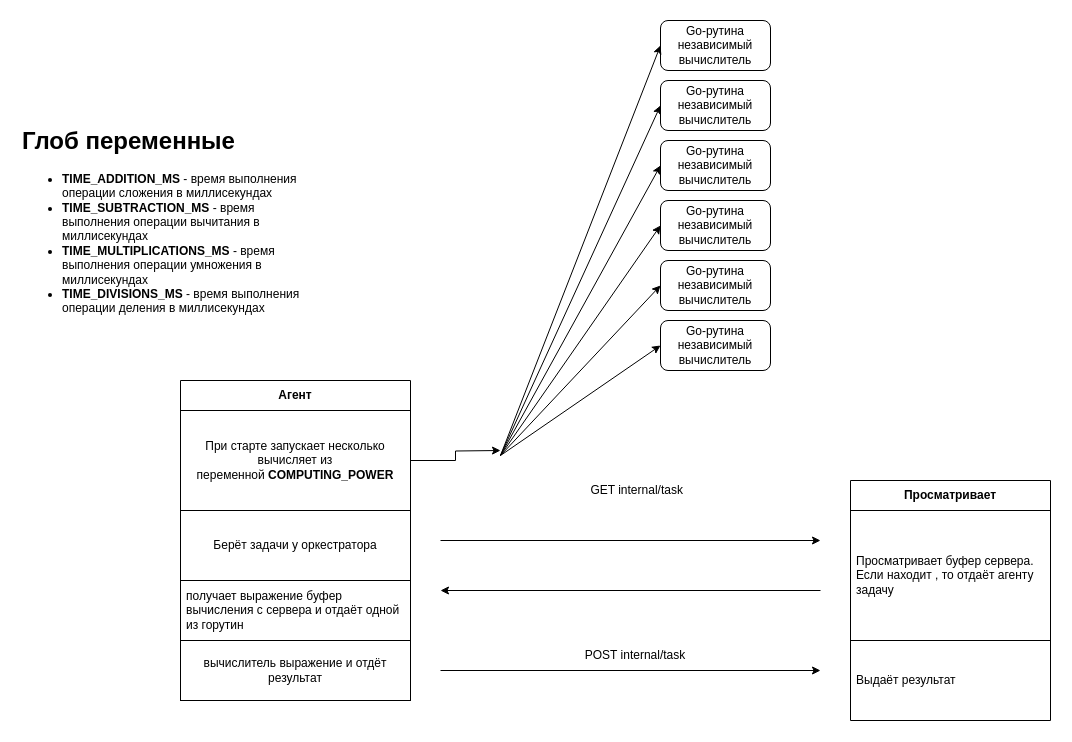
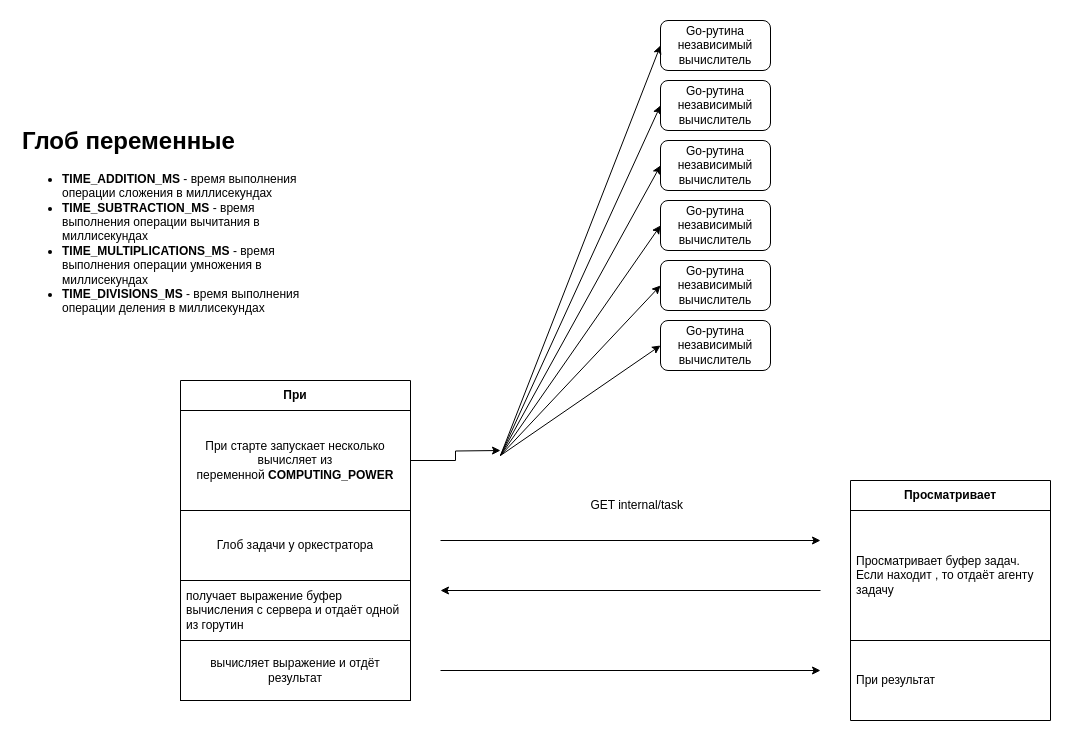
  <mxCell id="0" />
  <mxCell id="1" parent="0" />
- <mxCell id="2" value="&lt;b&gt;Агент&lt;/b&gt;" style="swimlane;fontStyle=0;childLayout=stackLayout;horizontal=1;startSize=30;horizontalStack=0;resizeParent=1;resizeParentMax=0;resizeLast=0;collapsible=1;marginBottom=0;whiteSpace=wrap;html=1;" parent="1" vertex="1"><mxGeometry y="380" width="230" height="320" as="geometry" x="180" /></mxCell>
+ <mxCell id="2" value="&lt;b&gt;При&lt;/b&gt;" style="swimlane;fontStyle=0;childLayout=stackLayout;horizontal=1;startSize=30;horizontalStack=0;resizeParent=1;resizeParentMax=0;resizeLast=0;collapsible=1;marginBottom=0;whiteSpace=wrap;html=1;" parent="1" vertex="1"><mxGeometry y="380" width="230" height="320" as="geometry" x="180" /></mxCell>
  <mxCell id="3" style="edgeStyle=orthogonalEdgeStyle;rounded=0;orthogonalLoop=1;jettySize=auto;html=1;exitX=1;exitY=0.5;exitDx=0;exitDy=0;" parent="2" source="4" edge="1"><mxGeometry relative="1" as="geometry"><mxPoint x="320" y="70" as="targetPoint" /></mxGeometry></mxCell>
  <mxCell id="4" value="&lt;span style=&quot;background-color: transparent; color: light-dark(rgb(0, 0, 0), rgb(255, 255, 255));&quot;&gt;При старте запускает несколько вычисляет из переменной&amp;nbsp;&lt;/span&gt;&lt;b style=&quot;background-color: transparent; color: light-dark(rgb(0, 0, 0), rgb(255, 255, 255));&quot;&gt;COMPUTING_POWER&lt;/b&gt;" style="text;strokeColor=default;fillColor=none;align=center;verticalAlign=middle;spacingLeft=4;spacingRight=4;overflow=hidden;points=[[0,0.5],[1,0.5]];portConstraint=eastwest;rotatable=0;whiteSpace=wrap;html=1;" parent="2" vertex="1"><mxGeometry y="30" width="230" height="100" as="geometry" /></mxCell>
- <mxCell id="5" value="Берёт задачи у оркестратора" style="text;strokeColor=default;fillColor=none;align=center;verticalAlign=middle;spacingLeft=4;spacingRight=4;overflow=hidden;points=[[0,0.5],[1,0.5]];portConstraint=eastwest;rotatable=0;whiteSpace=wrap;html=1;" parent="2" vertex="1"><mxGeometry y="130" width="230" height="70" as="geometry" /></mxCell>
+ <mxCell id="5" value="Глоб задачи у оркестратора" style="text;strokeColor=default;fillColor=none;align=center;verticalAlign=middle;spacingLeft=4;spacingRight=4;overflow=hidden;points=[[0,0.5],[1,0.5]];portConstraint=eastwest;rotatable=0;whiteSpace=wrap;html=1;" parent="2" vertex="1"><mxGeometry y="130" width="230" height="70" as="geometry" /></mxCell>
  <mxCell id="6" value="&lt;span style=&quot;background-color: transparent; color: light-dark(rgb(0, 0, 0), rgb(255, 255, 255));&quot;&gt;получает выражение буфер вычисления с сервера и отдаёт одной из горутин&lt;/span&gt;" style="text;strokeColor=default;fillColor=none;align=left;verticalAlign=middle;spacingLeft=4;spacingRight=4;overflow=hidden;points=[[0,0.5],[1,0.5]];portConstraint=eastwest;rotatable=0;whiteSpace=wrap;html=1;" parent="2" vertex="1"><mxGeometry y="200" width="230" height="60" as="geometry" /></mxCell>
- <mxCell id="7" value="&lt;span style=&quot;background-color: transparent; color: light-dark(rgb(0, 0, 0), rgb(255, 255, 255));&quot;&gt;вычислитель выражение и отдёт результат&lt;/span&gt;" style="text;strokeColor=default;fillColor=none;align=center;verticalAlign=middle;spacingLeft=4;spacingRight=4;overflow=hidden;points=[[0,0.5],[1,0.5]];portConstraint=eastwest;rotatable=0;whiteSpace=wrap;html=1;" parent="2" vertex="1"><mxGeometry y="260" width="230" height="60" as="geometry" /></mxCell>
+ <mxCell id="7" value="&lt;span style=&quot;background-color: transparent; color: light-dark(rgb(0, 0, 0), rgb(255, 255, 255));&quot;&gt;вычисляет выражение и отдёт результат&lt;/span&gt;" style="text;strokeColor=default;fillColor=none;align=center;verticalAlign=middle;spacingLeft=4;spacingRight=4;overflow=hidden;points=[[0,0.5],[1,0.5]];portConstraint=eastwest;rotatable=0;whiteSpace=wrap;html=1;" parent="2" vertex="1"><mxGeometry y="260" width="230" height="60" as="geometry" /></mxCell>
  <mxCell id="8" value="Go-рутина&lt;div&gt;независимый вычислитель&lt;/div&gt;" style="rounded=1;whiteSpace=wrap;html=1;" parent="1" vertex="1"><mxGeometry x="660" y="20" width="110" height="50" as="geometry" /></mxCell>
  <mxCell id="9" value="Go-рутина&lt;div&gt;независимый вычислитель&lt;/div&gt;" style="rounded=1;whiteSpace=wrap;html=1;" parent="1" vertex="1"><mxGeometry x="660" y="80" width="110" height="50" as="geometry" /></mxCell>
  <mxCell id="10" value="Go-рутина&lt;div&gt;независимый вычислитель&lt;/div&gt;" style="rounded=1;whiteSpace=wrap;html=1;" parent="1" vertex="1"><mxGeometry x="660" y="140" width="110" height="50" as="geometry" /></mxCell>
  <mxCell id="11" value="Go-рутина&lt;div&gt;независимый вычислитель&lt;/div&gt;" style="rounded=1;whiteSpace=wrap;html=1;" parent="1" vertex="1"><mxGeometry x="660" y="200" width="110" height="50" as="geometry" /></mxCell>
  <mxCell id="12" value="Go-рутина&lt;div&gt;независимый вычислитель&lt;/div&gt;" style="rounded=1;whiteSpace=wrap;html=1;" parent="1" vertex="1"><mxGeometry x="660" y="260" width="110" height="50" as="geometry" /></mxCell>
  <mxCell id="13" value="Go-рутина&lt;div&gt;независимый вычислитель&lt;/div&gt;" style="rounded=1;whiteSpace=wrap;html=1;" parent="1" vertex="1"><mxGeometry x="660" y="320" width="110" height="50" as="geometry" /></mxCell>
  <mxCell id="14" value="" style="endArrow=classic;html=1;rounded=0;entryX=0;entryY=0.5;entryDx=0;entryDy=0;" parent="1" target="8" edge="1"><mxGeometry width="50" height="50" relative="1" as="geometry"><mxPoint x="500" y="455" as="sourcePoint" /><mxPoint x="550" y="405" as="targetPoint" /></mxGeometry></mxCell>
  <mxCell id="15" value="" style="endArrow=classic;html=1;rounded=0;entryX=0;entryY=0.5;entryDx=0;entryDy=0;" parent="1" target="9" edge="1"><mxGeometry width="50" height="50" relative="1" as="geometry"><mxPoint x="500" y="455" as="sourcePoint" /><mxPoint x="640" y="335" as="targetPoint" /></mxGeometry></mxCell>
  <mxCell id="16" value="" style="endArrow=classic;html=1;rounded=0;entryX=0;entryY=0.5;entryDx=0;entryDy=0;" parent="1" target="10" edge="1"><mxGeometry width="50" height="50" relative="1" as="geometry"><mxPoint x="500" y="455" as="sourcePoint" /><mxPoint x="650" y="345" as="targetPoint" /></mxGeometry></mxCell>
  <mxCell id="17" value="" style="endArrow=classic;html=1;rounded=0;entryX=0;entryY=0.5;entryDx=0;entryDy=0;" parent="1" target="11" edge="1"><mxGeometry width="50" height="50" relative="1" as="geometry"><mxPoint x="500" y="455" as="sourcePoint" /><mxPoint x="660" y="355" as="targetPoint" /></mxGeometry></mxCell>
  <mxCell id="18" value="" style="endArrow=classic;html=1;rounded=0;entryX=0;entryY=0.5;entryDx=0;entryDy=0;" parent="1" target="12" edge="1"><mxGeometry width="50" height="50" relative="1" as="geometry"><mxPoint x="500" y="455" as="sourcePoint" /><mxPoint x="670" y="365" as="targetPoint" /></mxGeometry></mxCell>
  <mxCell id="19" value="" style="endArrow=classic;html=1;rounded=0;entryX=0;entryY=0.5;entryDx=0;entryDy=0;" parent="1" target="13" edge="1"><mxGeometry width="50" height="50" relative="1" as="geometry"><mxPoint x="500" y="455" as="sourcePoint" /><mxPoint x="680" y="375" as="targetPoint" /></mxGeometry></mxCell>
  <mxCell id="20" value="&lt;h1 style=&quot;margin-top: 0px;&quot;&gt;Глоб переменные&lt;/h1&gt;&lt;p&gt;&lt;/p&gt;&lt;ul&gt;&lt;li&gt;&lt;b&gt;TIME_ADDITION_MS &lt;/b&gt;- время выполнения операции сложения в миллисекундах &lt;/li&gt;&lt;li&gt;&lt;b&gt;TIME_SUBTRACTION_MS &lt;/b&gt;- время выполнения операции вычитания в миллисекундах &lt;/li&gt;&lt;li&gt;&lt;b&gt;TIME_MULTIPLICATIONS_MS &lt;/b&gt;- время выполнения операции умножения в миллисекундах &lt;/li&gt;&lt;li&gt;&lt;b&gt;TIME_DIVISIONS_MS &lt;/b&gt;- время выполнения операции деления в миллисекундах&lt;/li&gt;&lt;/ul&gt;&lt;p&gt;&lt;/p&gt;" style="text;html=1;whiteSpace=wrap;overflow=hidden;rounded=0;" parent="1" vertex="1"><mxGeometry x="20" y="120" width="290" height="210" as="geometry" /></mxCell>
  <mxCell id="21" value="&lt;b&gt;Просматривает&lt;/b&gt;" style="swimlane;fontStyle=0;childLayout=stackLayout;horizontal=1;startSize=30;horizontalStack=0;resizeParent=1;resizeParentMax=0;resizeLast=0;collapsible=1;marginBottom=0;whiteSpace=wrap;html=1;" parent="1" vertex="1"><mxGeometry x="850" y="480" width="200" height="240" as="geometry" /></mxCell>
- <mxCell id="22" value="Просматривает буфер сервера. Если находит , то отдаёт агенту задачу" style="text;strokeColor=default;fillColor=none;align=left;verticalAlign=middle;spacingLeft=4;spacingRight=4;overflow=hidden;points=[[0,0.5],[1,0.5]];portConstraint=eastwest;rotatable=0;whiteSpace=wrap;html=1;" parent="21" vertex="1"><mxGeometry y="30" width="200" height="130" as="geometry" /></mxCell>
- <mxCell id="23" value="Выдаёт результат" style="text;strokeColor=none;fillColor=none;align=left;verticalAlign=middle;spacingLeft=4;spacingRight=4;overflow=hidden;points=[[0,0.5],[1,0.5]];portConstraint=eastwest;rotatable=0;whiteSpace=wrap;html=1;" parent="21" vertex="1"><mxGeometry y="160" width="200" height="80" as="geometry" /></mxCell>
+ <mxCell id="22" value="Просматривает буфер задач. Если находит , то отдаёт агенту задачу" style="text;strokeColor=default;fillColor=none;align=left;verticalAlign=middle;spacingLeft=4;spacingRight=4;overflow=hidden;points=[[0,0.5],[1,0.5]];portConstraint=eastwest;rotatable=0;whiteSpace=wrap;html=1;" parent="21" vertex="1"><mxGeometry y="30" width="200" height="130" as="geometry" /></mxCell>
+ <mxCell id="23" value="При результат" style="text;strokeColor=none;fillColor=none;align=left;verticalAlign=middle;spacingLeft=4;spacingRight=4;overflow=hidden;points=[[0,0.5],[1,0.5]];portConstraint=eastwest;rotatable=0;whiteSpace=wrap;html=1;" parent="21" vertex="1"><mxGeometry y="160" width="200" height="80" as="geometry" /></mxCell>
  <mxCell id="24" value="" style="endArrow=classic;html=1;rounded=0;" parent="1" edge="1"><mxGeometry width="50" height="50" relative="1" as="geometry"><mxPoint x="440" y="540" as="sourcePoint" /><mxPoint x="820" y="540" as="targetPoint" /></mxGeometry></mxCell>
- <mxCell id="25" value="&amp;nbsp;GET internal/task" style="text;html=1;align=center;verticalAlign=middle;whiteSpace=wrap;rounded=0;" parent="1" vertex="1"><mxGeometry x="580" y="475" width="110" height="30" as="geometry" /></mxCell>
+ <mxCell id="25" value="&amp;nbsp;GET internal/task" style="text;html=1;align=center;verticalAlign=middle;whiteSpace=wrap;rounded=0;" parent="1" vertex="1"><mxGeometry x="580" y="490" width="110" height="30" as="geometry" /></mxCell>
  <mxCell id="26" value="" style="endArrow=classic;html=1;rounded=0;" parent="1" edge="1"><mxGeometry width="50" height="50" relative="1" as="geometry"><mxPoint x="820" y="590" as="sourcePoint" /><mxPoint x="440" y="590" as="targetPoint" /></mxGeometry></mxCell>
  <mxCell id="27" value="" style="endArrow=classic;html=1;rounded=0;" parent="1" edge="1"><mxGeometry width="50" height="50" relative="1" as="geometry"><mxPoint x="440" y="670" as="sourcePoint" /><mxPoint x="820" y="670" as="targetPoint" /></mxGeometry></mxCell>
- <mxCell id="28" value="POST internal/task" style="text;html=1;align=center;verticalAlign=middle;whiteSpace=wrap;rounded=0;" parent="1" vertex="1"><mxGeometry x="580" y="640" width="110" height="30" as="geometry" /></mxCell>
